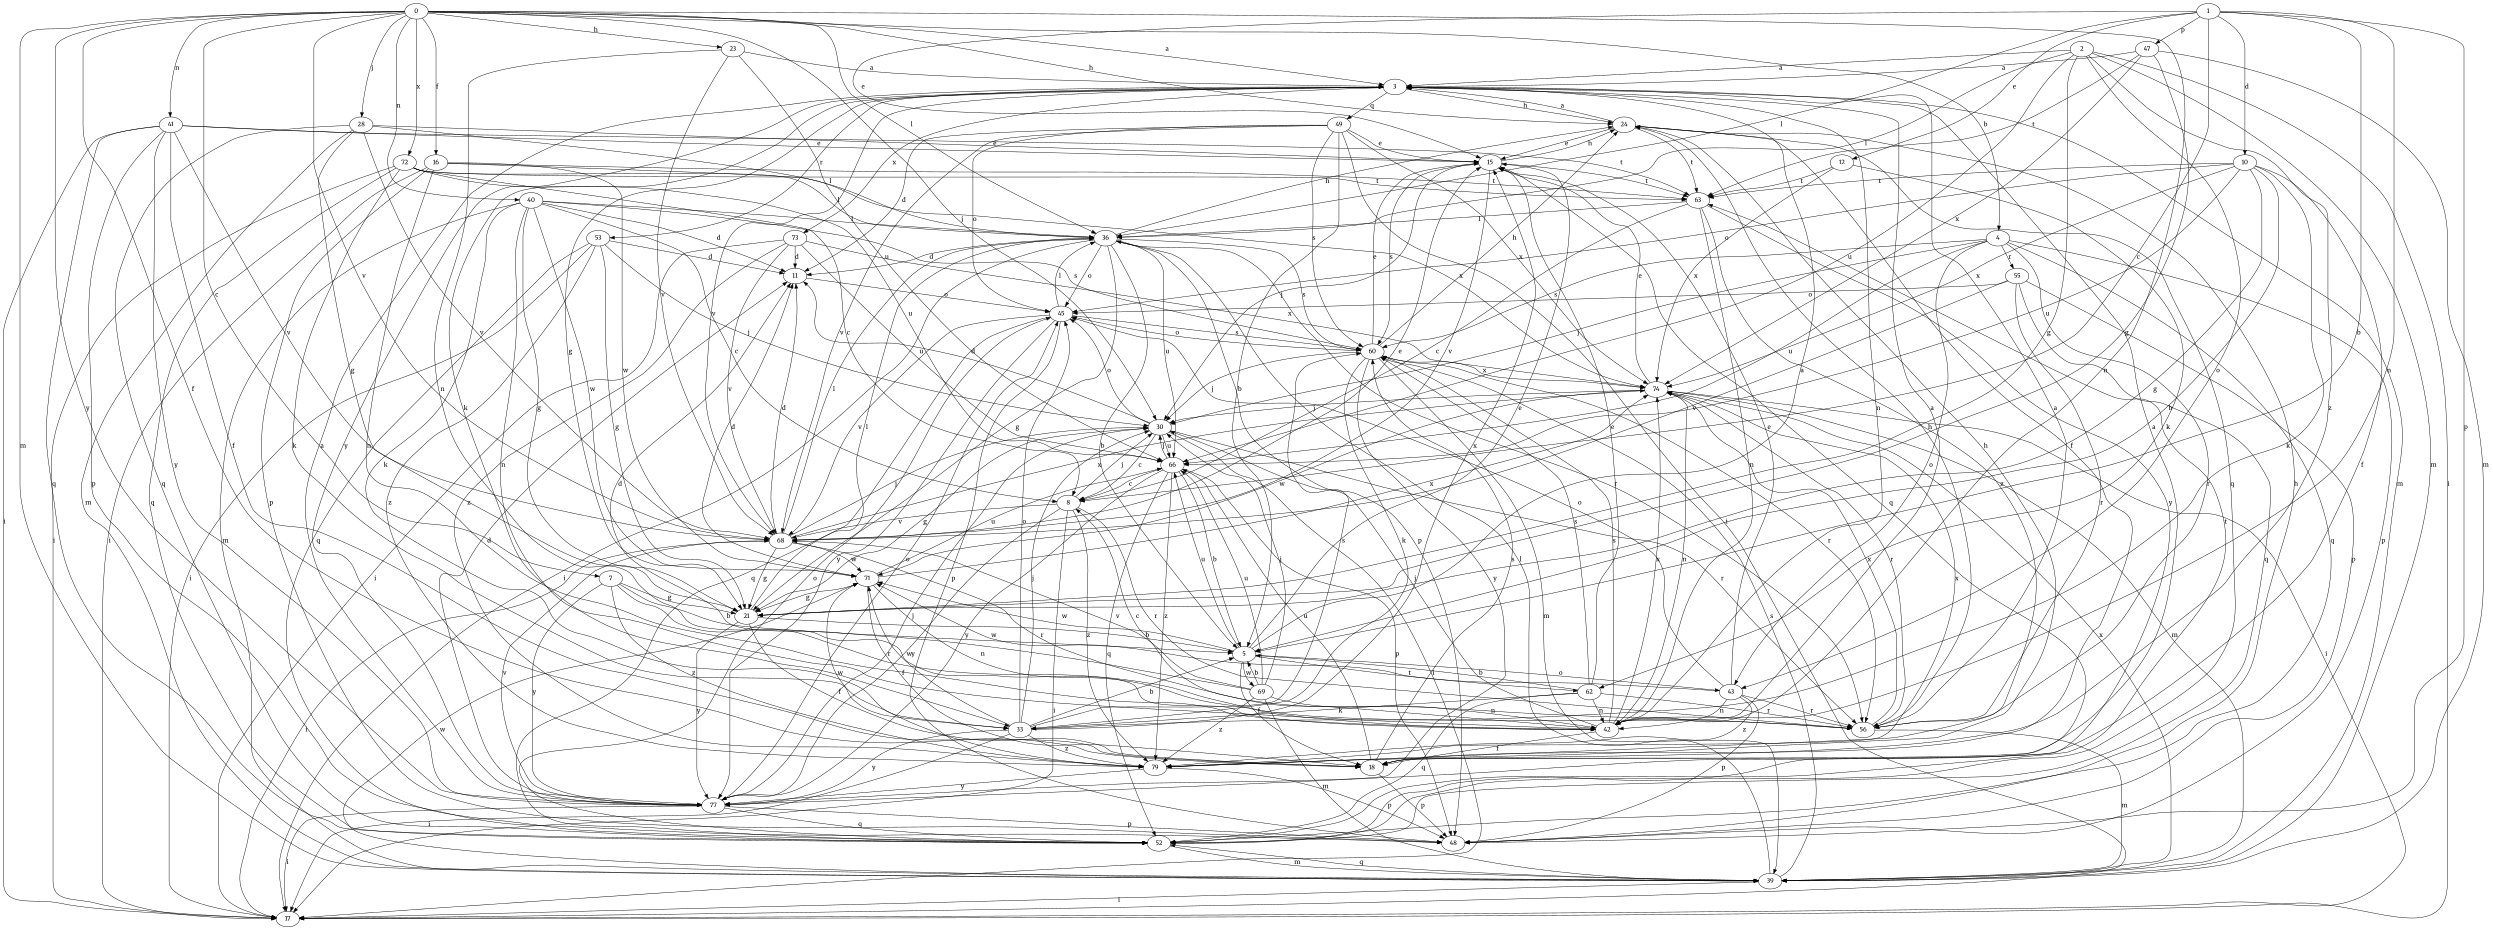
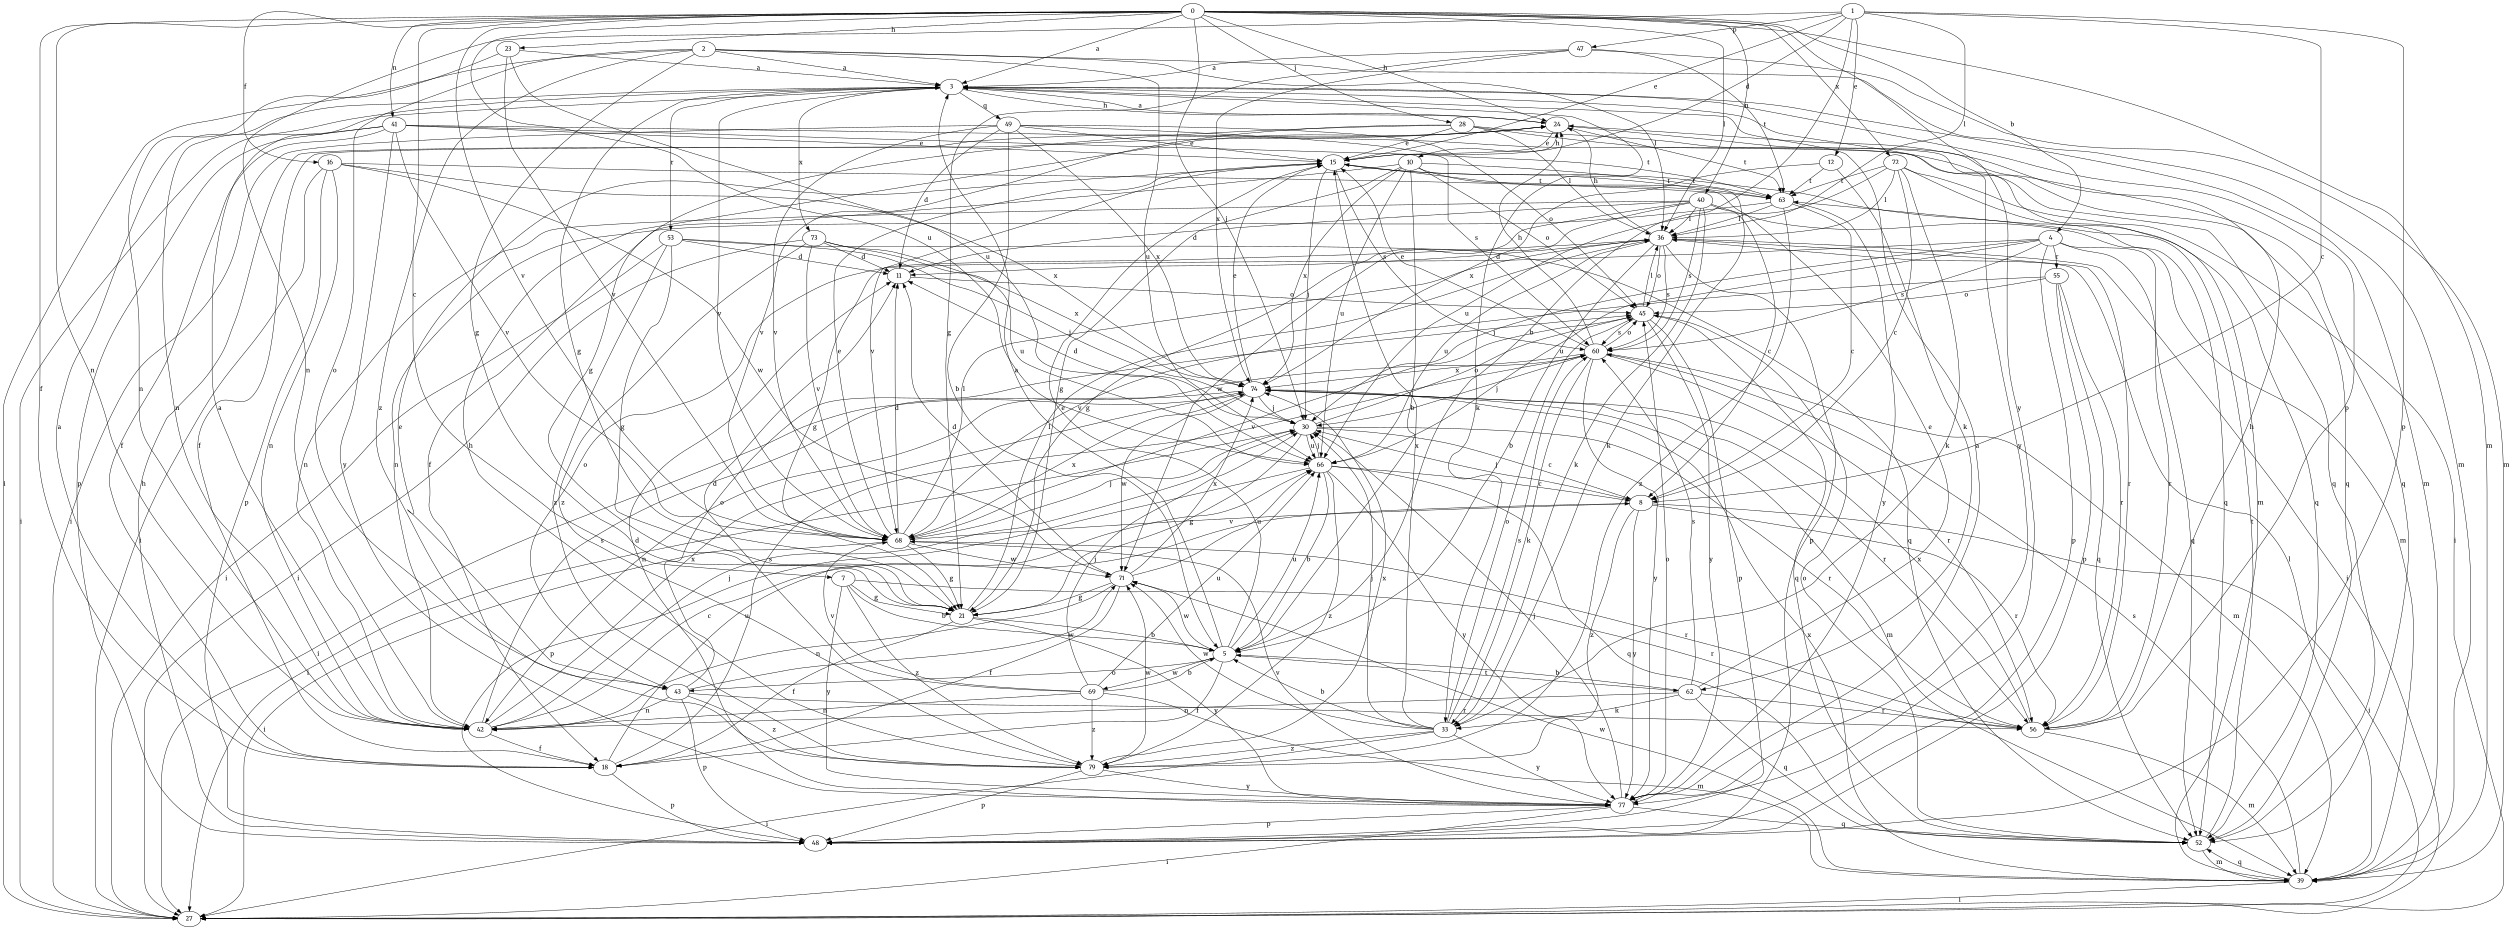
  strict digraph {
    fontname=Merriweather
    node [fontname=Merriweather]
    edge [fontname=Merriweather]
    0
    3
    4
    7
    16
    18
    23
    24
    28
    30
    36
    39
    40
    41
    42
    66
    68
    72
    77
    21
    33
    49
    53
    73
    48
    43
    52
    55
    56
    60
    5
    79
-   27 [label=17]
+   27
    71
    63
    74
    15
    8
    45
    11
    1
    10
    12
    47
    62
    69
    2
    0 -> 3 [label=a]
    0 -> 4 [label=b]
    0 -> 7 [label=c]
    0 -> 16 [label=f]
    0 -> 18 [label=f]
    0 -> 23 [label=h]
    0 -> 24 [label=h]
    0 -> 28 [label=j]
    0 -> 30 [label=j]
    0 -> 36 [label=l]
    0 -> 39 [label=m]
    0 -> 40 [label=n]
    0 -> 41 [label=n]
    0 -> 42 [label=n]
+   0 -> 66 [label=u]
    0 -> 68 [label=v]
    0 -> 72 [label=x]
    0 -> 77 [label=y]
    3 -> 24 [label=h]
    3 -> 39 [label=m]
    3 -> 42 [label=n]
    3 -> 68 [label=v]
    3 -> 77 [label=y]
    3 -> 21 [label=g]
    3 -> 33 [label=k]
    3 -> 49 [label=q]
    3 -> 53 [label=r]
    3 -> 73 [label=x]
    4 -> 30 [label=j]
    4 -> 66 [label=u]
    4 -> 48 [label=p]
    4 -> 43 [label=o]
    4 -> 52 [label=q]
    4 -> 55 [label=r]
    4 -> 56 [label=r]
    4 -> 60 [label=s]
    7 -> 77 [label=y]
    7 -> 21 [label=g]
    7 -> 56 [label=r]
    7 -> 5 [label=b]
    7 -> 79 [label=z]
    16 -> 42 [label=n]
    16 -> 48 [label=p]
    16 -> 27 [label=i]
    16 -> 71 [label=w]
    16 -> 63 [label=t]
    16 -> 74 [label=x]
    18 -> 3 [label=a]
    18 -> 66 [label=u]
    18 -> 48 [label=p]
    18 -> 60 [label=s]
    23 -> 3 [label=a]
    23 -> 42 [label=n]
    23 -> 66 [label=u]
    23 -> 68 [label=v]
    24 -> 3 [label=a]
    24 -> 18 [label=f]
    24 -> 52 [label=q]
    24 -> 63 [label=t]
    24 -> 15 [label=e]
    28 -> 36 [label=l]
    28 -> 39 [label=m]
    28 -> 68 [label=v]
    28 -> 21 [label=g]
    28 -> 52 [label=q]
    28 -> 15 [label=e]
    30 -> 66 [label=u]
    30 -> 21 [label=g]
    30 -> 56 [label=r]
    30 -> 27 [label=i]
    30 -> 8 [label=c]
    30 -> 45 [label=o]
    30 -> 11 [label=d]
    36 -> 24 [label=h]
    36 -> 66 [label=u]
    36 -> 21 [label=g]
    36 -> 48 [label=p]
    36 -> 56 [label=r]
    36 -> 60 [label=s]
    36 -> 5 [label=b]
    36 -> 27 [label=i]
    36 -> 45 [label=o]
    36 -> 11 [label=d]
    39 -> 36 [label=l]
    39 -> 52 [label=q]
    39 -> 60 [label=s]
    39 -> 27 [label=i]
    39 -> 71 [label=w]
    39 -> 74 [label=x]
    40 -> 36 [label=l]
    40 -> 39 [label=m]
    40 -> 42 [label=n]
    40 -> 21 [label=g]
    40 -> 33 [label=k]
    40 -> 60 [label=s]
    40 -> 71 [label=w]
    40 -> 8 [label=c]
    40 -> 11 [label=d]
    41 -> 18 [label=f]
    41 -> 68 [label=v]
    41 -> 77 [label=y]
    41 -> 48 [label=p]
    41 -> 52 [label=q]
    41 -> 27 [label=i]
    41 -> 63 [label=t]
    41 -> 15 [label=e]
    42 -> 3 [label=a]
    42 -> 18 [label=f]
    42 -> 30 [label=j]
    42 -> 60 [label=s]
    42 -> 74 [label=x]
    42 -> 8 [label=c]
    66 -> 30 [label=j]
    66 -> 77 [label=y]
    66 -> 48 [label=p]
    66 -> 52 [label=q]
    66 -> 5 [label=b]
    66 -> 79 [label=z]
    66 -> 8 [label=c]
    68 -> 30 [label=j]
    68 -> 36 [label=l]
    68 -> 21 [label=g]
    68 -> 56 [label=r]
    68 -> 27 [label=i]
    68 -> 71 [label=w]
    68 -> 74 [label=x]
    68 -> 15 [label=e]
    68 -> 11 [label=d]
    72 -> 36 [label=l]
    72 -> 66 [label=u]
    72 -> 33 [label=k]
    72 -> 52 [label=q]
    72 -> 27 [label=i]
    72 -> 63 [label=t]
    72 -> 8 [label=c]
    77 -> 3 [label=a]
    77 -> 30 [label=j]
    77 -> 68 [label=v]
    77 -> 48 [label=p]
    77 -> 52 [label=q]
    77 -> 27 [label=i]
    77 -> 45 [label=o]
    77 -> 11 [label=d]
    21 -> 18 [label=f]
    21 -> 36 [label=l]
    21 -> 77 [label=y]
    21 -> 5 [label=b]
    33 -> 30 [label=j]
    33 -> 77 [label=y]
    33 -> 60 [label=s]
    33 -> 5 [label=b]
    33 -> 79 [label=z]
    33 -> 27 [label=i]
    33 -> 71 [label=w]
    33 -> 15 [label=x]
    33 -> 45 [label=o]
    49 -> 68 [label=v]
    49 -> 60 [label=s]
    49 -> 5 [label=b]
    49 -> 27 [label=i]
    49 -> 74 [label=x]
    49 -> 15 [label=e]
    49 -> 45 [label=o]
    49 -> 11 [label=d]
    53 -> 30 [label=j]
    53 -> 21 [label=g]
    53 -> 52 [label=q]
    53 -> 79 [label=z]
    53 -> 27 [label=i]
    53 -> 11 [label=d]
    73 -> 66 [label=u]
    73 -> 68 [label=v]
    73 -> 79 [label=z]
    73 -> 27 [label=i]
    73 -> 74 [label=x]
    73 -> 11 [label=d]
    48 -> 24 [label=h]
    43 -> 42 [label=n]
    43 -> 48 [label=p]
    43 -> 56 [label=r]
    43 -> 79 [label=z]
    43 -> 71 [label=w]
    43 -> 15 [label=e]
    43 -> 45 [label=o]
    52 -> 39 [label=m]
    52 -> 63 [label=t]
    52 -> 45 [label=o]
    55 -> 68 [label=v]
    55 -> 48 [label=p]
    55 -> 52 [label=q]
    55 -> 56 [label=r]
    55 -> 45 [label=o]
-   56 -> 3 [label=a]
+   56 -> 3 [label=p]
    56 -> 24 [label=h]
    56 -> 39 [label=m]
    56 -> 74 [label=x]
    60 -> 24 [label=h]
    60 -> 30 [label=j]
    60 -> 39 [label=m]
    60 -> 77 [label=y]
    60 -> 33 [label=k]
    60 -> 56 [label=r]
    60 -> 74 [label=x]
    60 -> 15 [label=e]
    60 -> 45 [label=o]
    5 -> 3 [label=a]
    5 -> 18 [label=f]
    5 -> 66 [label=u]
    5 -> 43 [label=o]
    5 -> 71 [label=w]
    5 -> 15 [label=e]
    5 -> 62 [label=t]
    5 -> 69 [label=w]
    79 -> 24 [label=h]
    79 -> 77 [label=y]
    79 -> 48 [label=p]
    79 -> 71 [label=w]
    79 -> 74 [label=x]
    71 -> 18 [label=f]
    71 -> 42 [label=n]
    71 -> 66 [label=u]
    71 -> 21 [label=g]
    71 -> 74 [label=x]
    71 -> 11 [label=d]
    63 -> 36 [label=l]
    63 -> 42 [label=n]
    63 -> 77 [label=y]
    63 -> 79 [label=z]
    63 -> 8 [label=c]
    74 -> 30 [label=j]
    74 -> 39 [label=m]
    74 -> 42 [label=n]
    74 -> 56 [label=r]
    74 -> 27 [label=i]
    74 -> 71 [label=w]
    74 -> 15 [label=e]
    15 -> 24 [label=h]
    15 -> 30 [label=j]
    15 -> 68 [label=v]
    15 -> 52 [label=q]
    15 -> 60 [label=s]
    15 -> 63 [label=t]
    8 -> 30 [label=j]
    8 -> 68 [label=v]
    8 -> 77 [label=y]
    8 -> 56 [label=r]
    8 -> 79 [label=z]
    8 -> 27 [label=i]
    45 -> 36 [label=l]
    45 -> 68 [label=v]
    45 -> 77 [label=y]
    45 -> 48 [label=p]
    45 -> 52 [label=q]
    45 -> 60 [label=s]
    11 -> 45 [label=o]
    1 -> 36 [label=l]
    1 -> 42 [label=n]
    1 -> 48 [label=p]
    1 -> 5 [label=b]
    1 -> 15 [label=e]
    1 -> 8 [label=c]
    1 -> 10 [label=d]
    1 -> 12 [label=e]
    1 -> 47 [label=p]
    10 -> 18 [label=f]
    10 -> 66 [label=u]
    10 -> 21 [label=g]
    10 -> 33 [label=k]
    10 -> 5 [label=b]
    10 -> 63 [label=t]
    10 -> 74 [label=x]
    10 -> 45 [label=o]
    12 -> 63 [label=t]
    12 -> 74 [label=x]
    12 -> 62 [label=k]
    47 -> 3 [label=a]
    47 -> 39 [label=m]
    47 -> 21 [label=g]
    47 -> 63 [label=t]
    47 -> 74 [label=x]
    62 -> 42 [label=n]
    62 -> 33 [label=k]
    62 -> 52 [label=q]
    62 -> 56 [label=r]
    62 -> 60 [label=s]
    62 -> 5 [label=b]
    62 -> 15 [label=e]
    69 -> 30 [label=j]
    69 -> 39 [label=m]
    69 -> 42 [label=n]
    69 -> 66 [label=u]
    69 -> 68 [label=v]
    69 -> 5 [label=b]
    69 -> 79 [label=z]
    69 -> 11 [label=d]
    2 -> 3 [label=a]
    2 -> 36 [label=l]
    2 -> 39 [label=m]
    2 -> 66 [label=u]
    2 -> 21 [label=g]
    2 -> 43 [label=o]
    2 -> 79 [label=z]
    2 -> 27 [label=i]
  }
